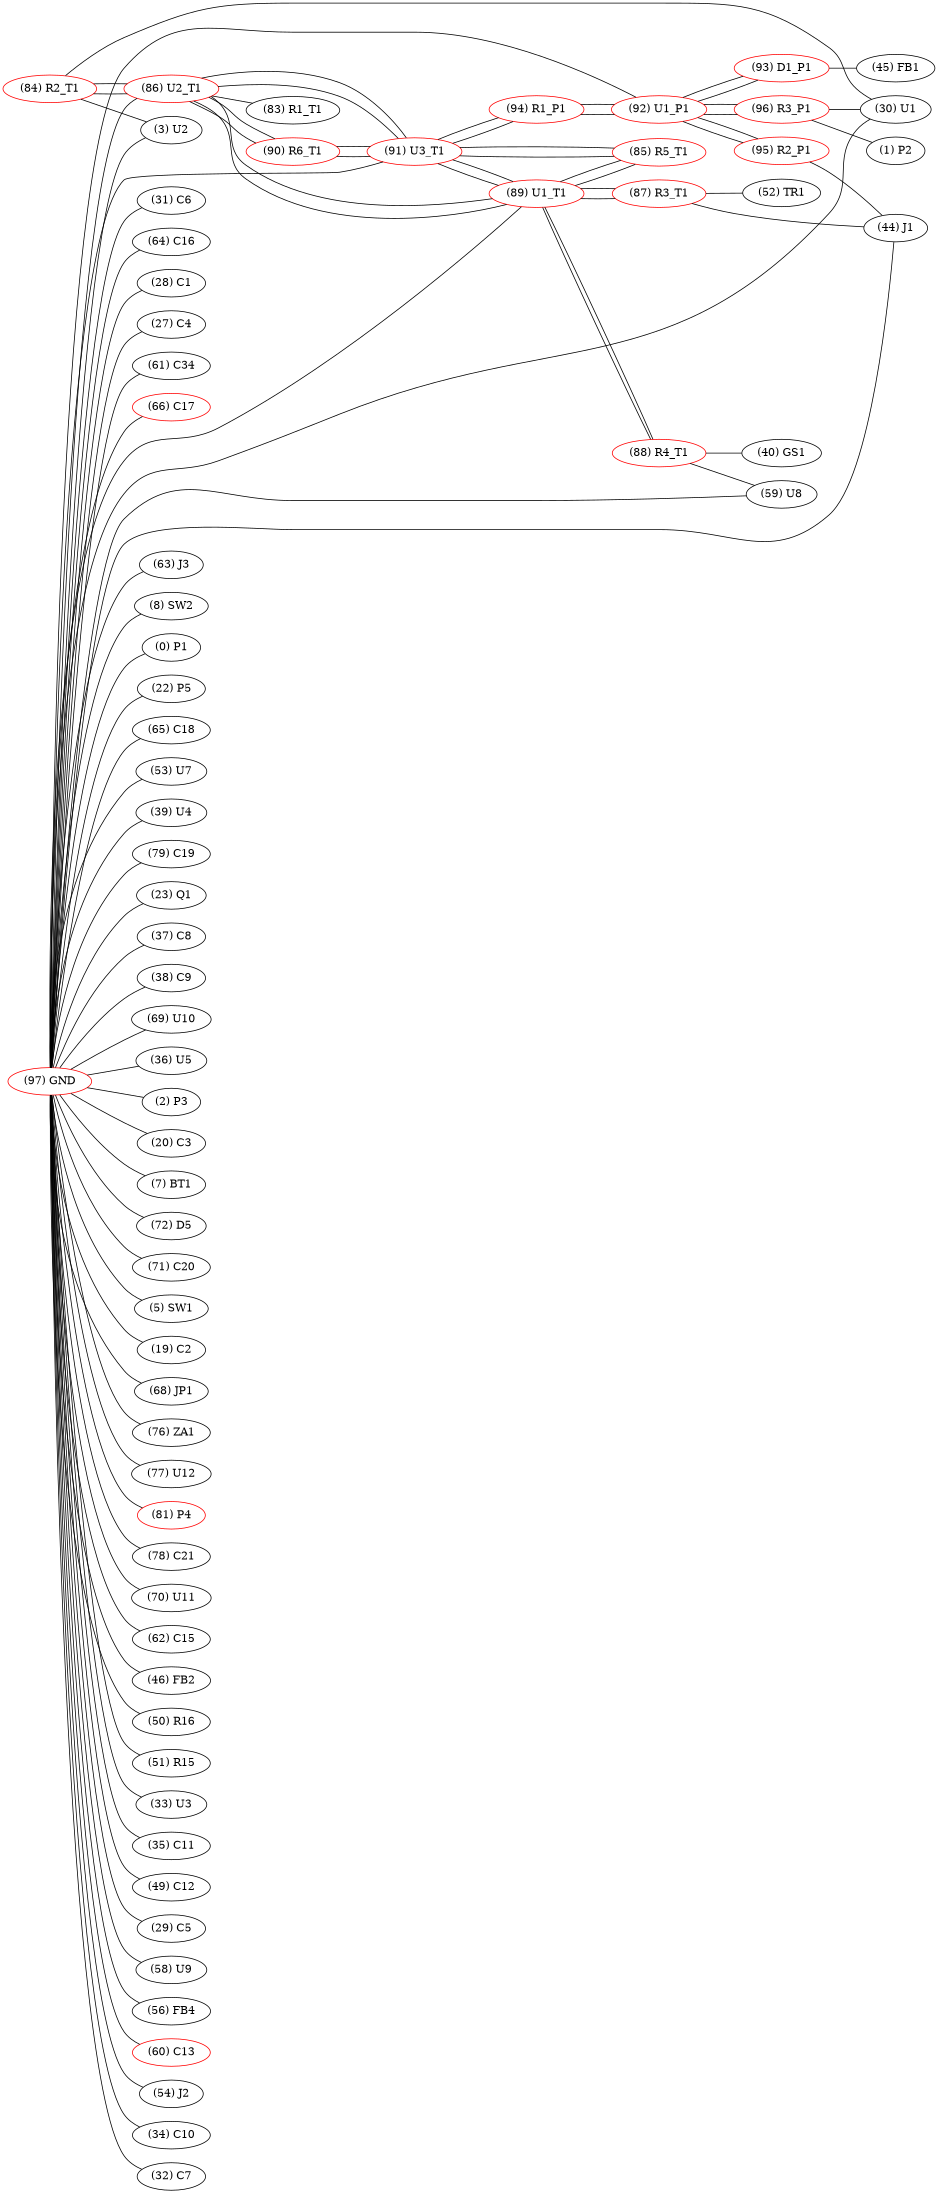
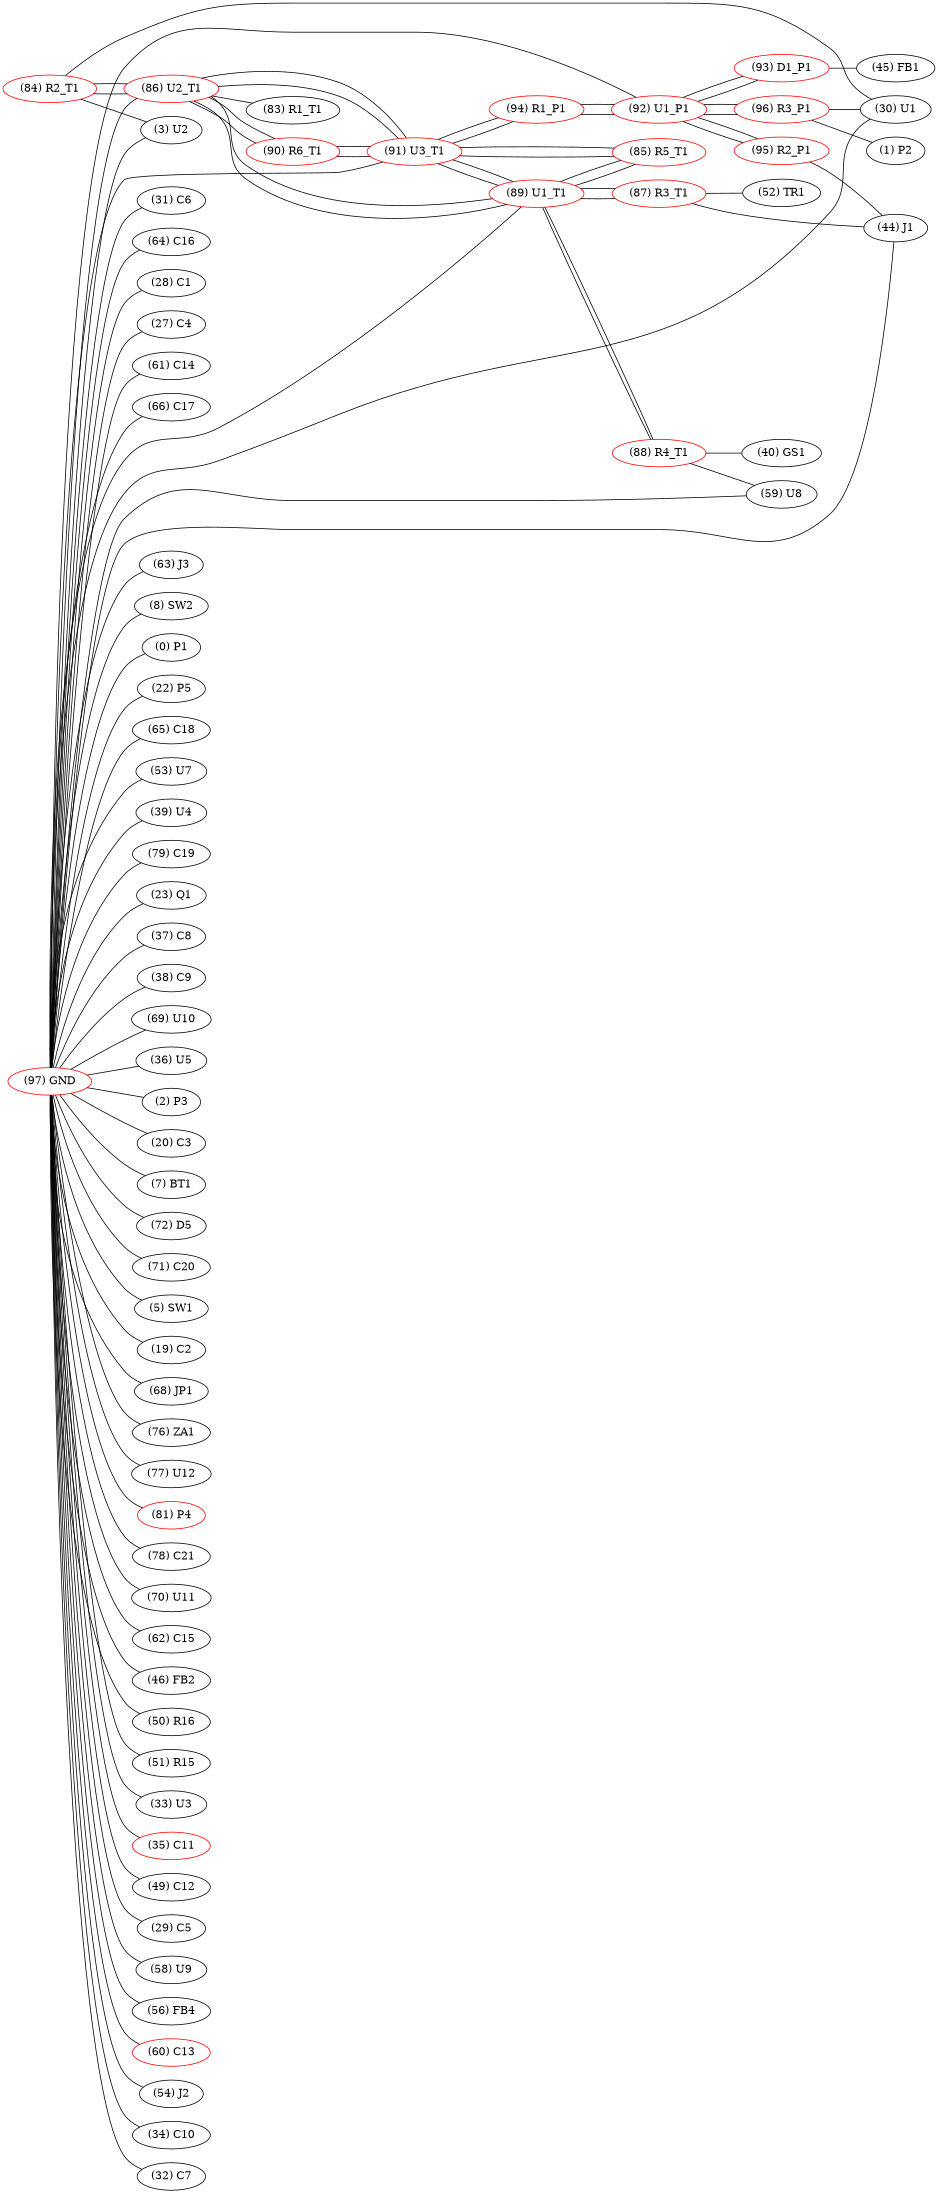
  graph {
    rankdir=LR
    n1 [color=red label="(84) R2_T1"]
    n2 [label="(30) U1"]
    n3 [label="(3) U2"]
    n4 [color=red label="(86) U2_T1"]
    n5 [color=red label="(91) U3_T1"]
    n6 [color=red label="(89) U1_T1"]
    n7 [label="(83) R1_T1"]
    n8 [color=red label="(90) R6_T1"]
    n9 [color=red label="(85) R5_T1"]
    n10 [color=red label="(94) R1_P1"]
    n11 [color=red label="(87) R3_T1"]
    n12 [color=red label="(88) R4_T1"]
    n13 [color=red label="(92) U1_P1"]
    n14 [label="(44) J1"]
    n15 [label="(52) TR1"]
    n16 [label="(59) U8"]
    n17 [label="(40) GS1"]
    n18 [color=red label="(93) D1_P1"]
    n19 [color=red label="(95) R2_P1"]
    n20 [color=red label="(96) R3_P1"]
    n21 [label="(45) FB1"]
    n22 [label="(1) P2"]
    n23 [color=red label="(97) GND"]
    n24 [label="(63) J3"]
    n25 [label="(8) SW2"]
    n26 [label="(0) P1"]
    n27 [label="(22) P5"]
    n28 [label="(65) C18"]
    n29 [label="(53) U7"]
    n30 [label="(39) U4"]
    n31 [label="(79) C19"]
    n32 [label="(23) Q1"]
    n33 [label="(37) C8"]
    n34 [label="(38) C9"]
    n35 [label="(69) U10"]
    n36 [label="(36) U5"]
    n37 [label="(2) P3"]
    n38 [label="(20) C3"]
    n39 [label="(7) BT1"]
    n40 [label="(72) D5"]
    n41 [label="(71) C20"]
    n42 [label="(5) SW1"]
    n43 [label="(19) C2"]
    n44 [label="(68) JP1"]
    n45 [label="(76) ZA1"]
    n46 [label="(77) U12"]
    n47 [color=red label="(81) P4"]
    n48 [label="(78) C21"]
    n49 [label="(70) U11"]
    n50 [label="(62) C15"]
    n51 [label="(46) FB2"]
    n52 [label="(50) R16"]
    n53 [label="(51) R15"]
    n54 [label="(33) U3"]
-   n55 [label="(35) C11"]
+   n55 [label="(35) C11" color=red]
    n56 [label="(49) C12"]
    n57 [label="(29) C5"]
    n58 [label="(58) U9"]
    n59 [label="(56) FB4"]
    n60 [color=red label="(60) C13"]
    n61 [label="(54) J2"]
    n62 [label="(34) C10"]
    n63 [label="(32) C7"]
    n64 [label="(31) C6"]
    n65 [label="(64) C16"]
    n66 [label="(28) C1"]
    n67 [label="(27) C4"]
-   n68 [label="(61) C34"]
-   n69 [label="(66) C17" color=red]
+   n68 [label="(61) C14"]
+   n69 [label="(66) C17"]
    n1 -- n2
    n1 -- n3
    n1 -- n4
    n4 -- n1
    n4 -- n5
    n4 -- n6
    n4 -- n7
    n4 -- n8
    n5 -- n4
    n5 -- n6
    n5 -- n8
    n5 -- n9
    n5 -- n10
    n6 -- n4
    n6 -- n5
    n6 -- n9
    n6 -- n11
    n6 -- n12
    n8 -- n4
    n8 -- n5
    n9 -- n5
    n9 -- n6
    n10 -- n5
    n10 -- n13
    n11 -- n6
    n11 -- n14
    n11 -- n15
    n12 -- n6
    n12 -- n16
    n12 -- n17
    n13 -- n10
    n13 -- n18
    n13 -- n19
    n13 -- n20
    n18 -- n13
    n18 -- n21
    n19 -- n13
    n19 -- n14
    n20 -- n2
    n20 -- n13
    n20 -- n22
    n23 -- n2
    n23 -- n3
    n23 -- n4
    n23 -- n5
    n23 -- n6
    n23 -- n13
    n23 -- n14
    n23 -- n16
    n23 -- n24
    n23 -- n25
    n23 -- n26
    n23 -- n27
    n23 -- n28
    n23 -- n29
    n23 -- n30
    n23 -- n31
    n23 -- n32
    n23 -- n33
    n23 -- n34
    n23 -- n35
    n23 -- n36
    n23 -- n37
    n23 -- n38
    n23 -- n39
    n23 -- n40
    n23 -- n41
    n23 -- n42
    n23 -- n43
    n23 -- n44
    n23 -- n45
    n23 -- n46
    n23 -- n47
    n23 -- n48
    n23 -- n49
    n23 -- n50
    n23 -- n51
    n23 -- n52
    n23 -- n53
    n23 -- n54
    n23 -- n55
    n23 -- n56
    n23 -- n57
    n23 -- n58
    n23 -- n59
    n23 -- n60
    n23 -- n61
    n23 -- n62
    n23 -- n63
    n23 -- n64
    n23 -- n65
    n23 -- n66
    n23 -- n67
    n23 -- n68
    n23 -- n69
  }
